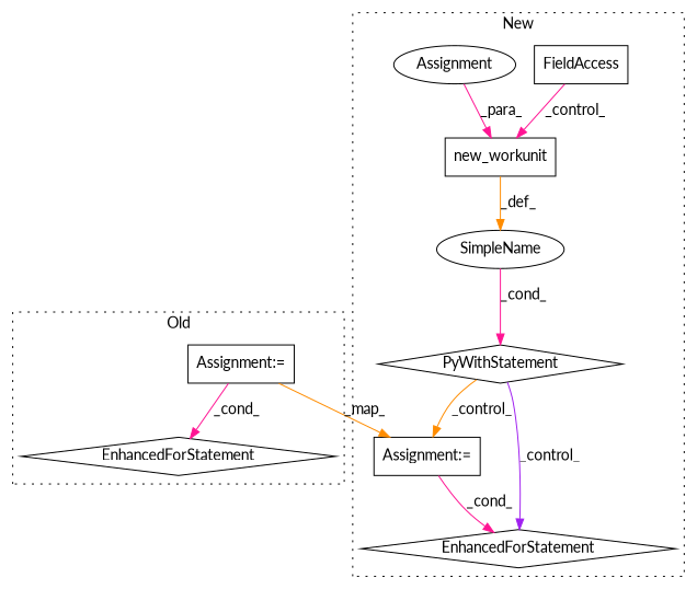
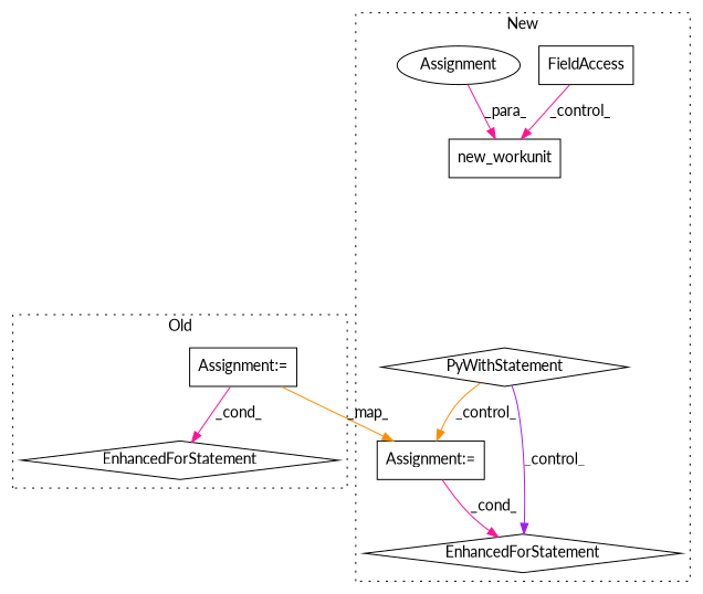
  digraph {
    fontname=Lato
    node [a=70 fontname=Lato l=1 shape=box]
    edge [color=deeppink fontname=Lato]
    n1 [l="65,2" label=EnhancedForStatement s="2382,2494" shape=diamond]
    n2 [a=7 label="Assignment:=" s=2323]
    n3 [a=32 l="13,1" label=new_workunit s="2439,2465"]
    n4 [a=22 l=13 label=FieldAccess s=2425]
    n5 [l="71,2" label=EnhancedForStatement s="2554,2672" shape=diamond]
-   n6 [a=42 label=SimpleName shape=ellipse l=""]
    n7 [a=104 l="10,2" label=PyWithStatement s="2415,2466" shape=diamond]
    n8 [a=45 l=13 label=Assignment s=2452 shape=ellipse]
    n9 [a=7 label="Assignment:=" s=2493]
    subgraph cluster_1 {
      label=Old
      style=dotted
      n1
      n2
    }
    subgraph cluster_2 {
      label=New
      style=dotted
      n3
      n4
      n5
-     n6
      n7
      n8
      n9
    }
    n2 -> n1 [label=_cond_]
    n2 -> n9 [color=darkorange label=_map_]
-   n3 -> n6 [color=darkorange label=_def_]
    n4 -> n3 [label=_control_]
-   n6 -> n7 [label=_cond_]
    n7 -> n5 [color=purple label=_control_]
    n7 -> n9 [color=darkorange label=_control_]
    n8 -> n3 [label=_para_]
    n9 -> n5 [label=_cond_]
  }
